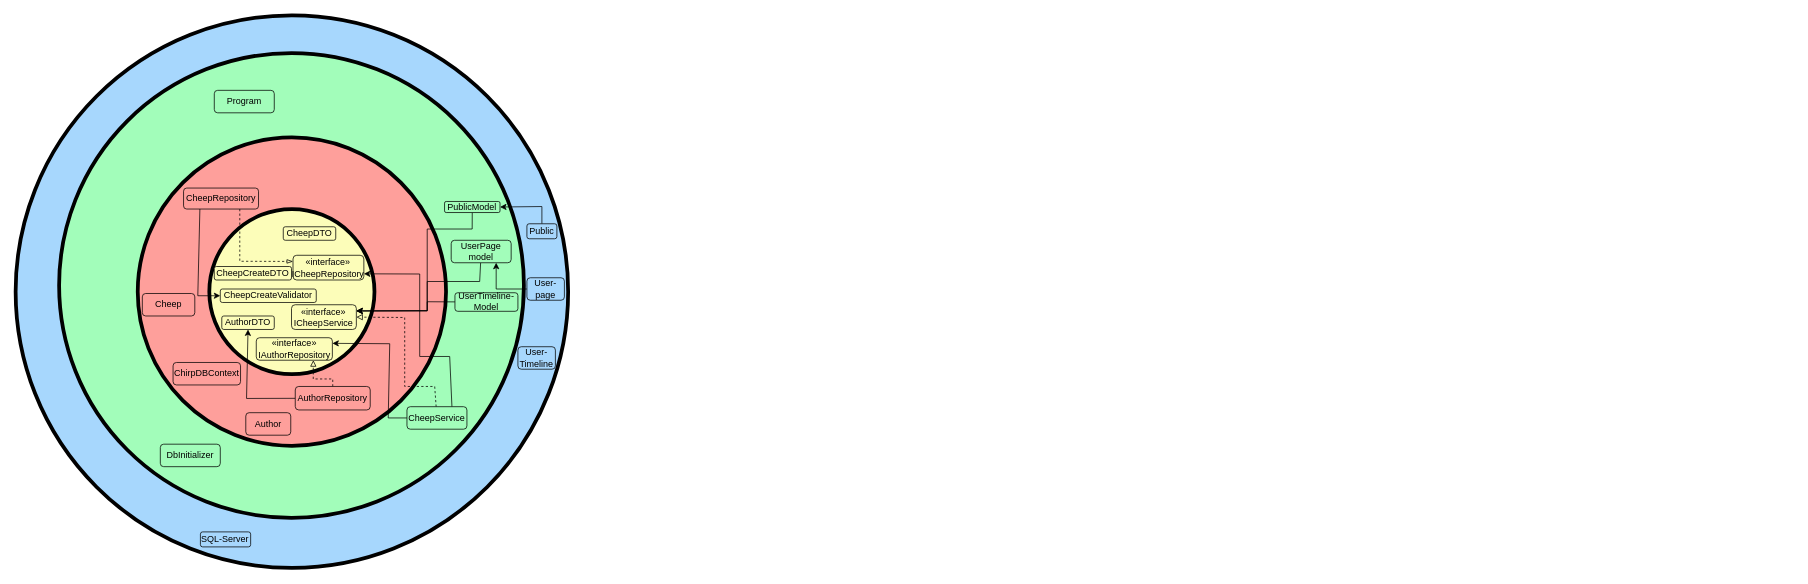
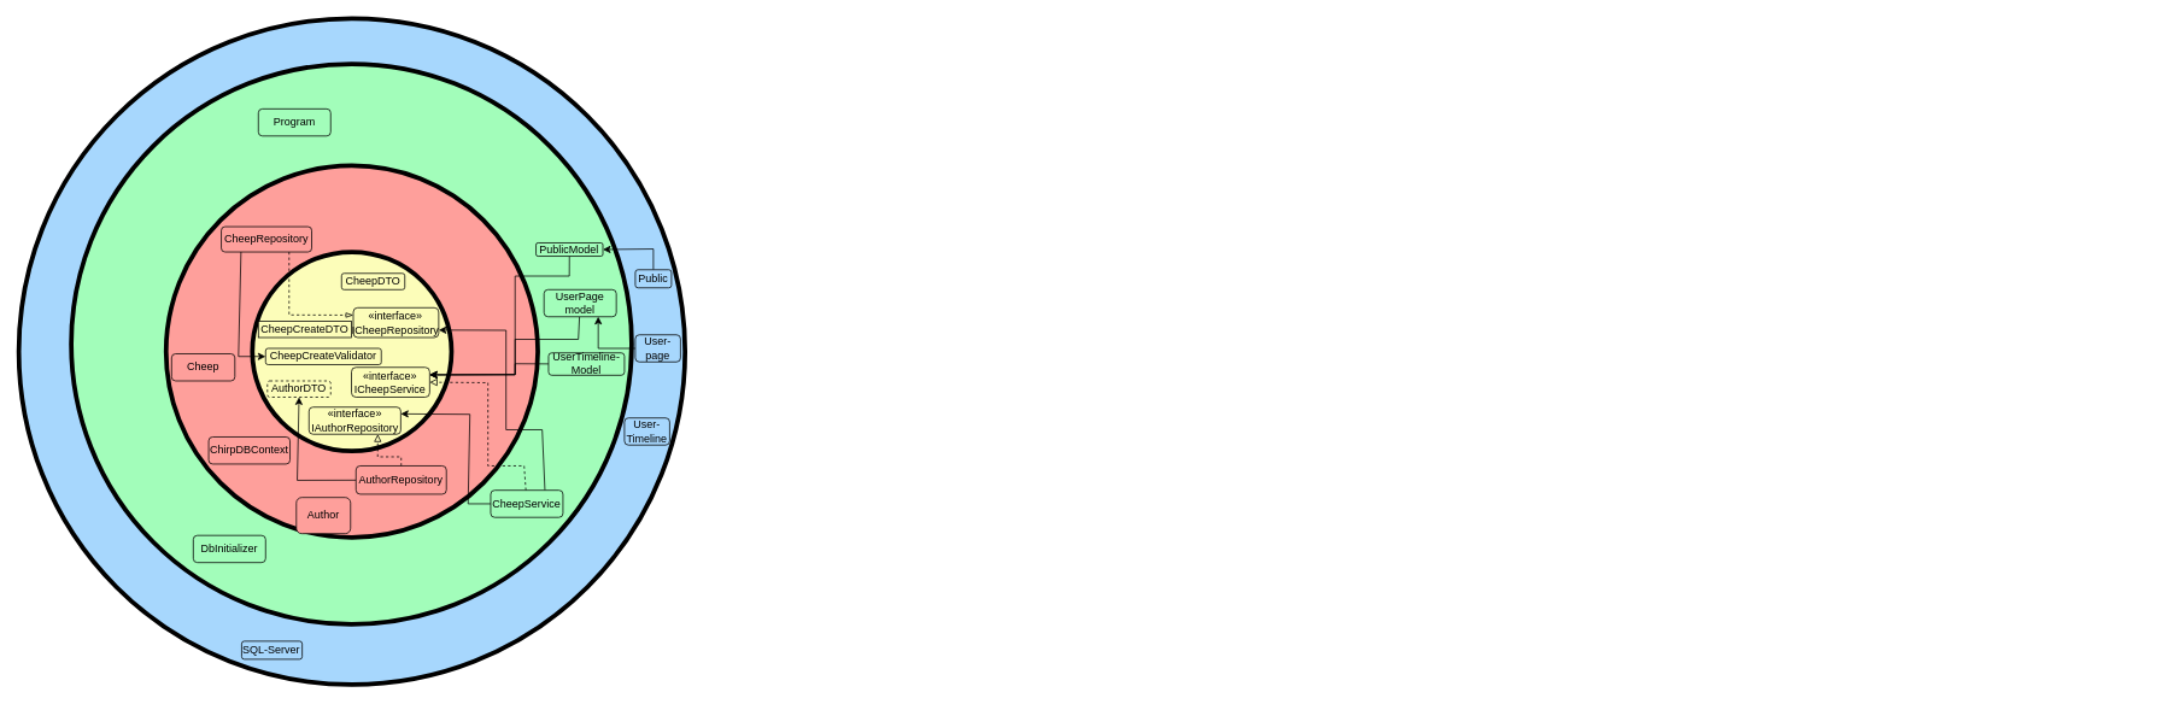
  <mxCell id="0" />
  <mxCell id="1" parent="0" />
  <mxCell id="2" style="edgeStyle=none;html=1;entryX=0.5;entryY=1;entryDx=0;entryDy=0;fontColor=#080808;endArrow=block;endFill=0;" parent="1" edge="1"><mxGeometry relative="1" as="geometry"><mxPoint x="2389" y="649" as="sourcePoint" /></mxGeometry></mxCell>
  <mxCell id="3" value="" style="ellipse;whiteSpace=wrap;html=1;aspect=fixed;fillColor=#A7D7FD;strokeColor=#000000;strokeWidth=5;fontColor=#ffffff;" parent="1" vertex="1"><mxGeometry x="20" y="20" width="737" height="737" as="geometry" /></mxCell>
  <mxCell id="4" value="" style="ellipse;whiteSpace=wrap;html=1;aspect=fixed;strokeColor=#000000;strokeWidth=5;fillColor=#A2FDBA;" parent="1" vertex="1"><mxGeometry x="78" y="70.25" width="620" height="620" as="geometry" /></mxCell>
  <mxCell id="5" value="" style="ellipse;whiteSpace=wrap;html=1;aspect=fixed;strokeColor=#000000;strokeWidth=5;fillColor=#FE9F9B;" parent="1" vertex="1"><mxGeometry x="182.87" y="182.87" width="411.25" height="411.25" as="geometry" /></mxCell>
  <mxCell id="6" value="" style="ellipse;whiteSpace=wrap;html=1;aspect=fixed;strokeColor=#000000;strokeWidth=5;fillColor=#FCFDB9;" parent="1" vertex="1"><mxGeometry x="278.35" y="278.34" width="220.31" height="220.31" as="geometry" /></mxCell>
- <mxCell id="7" value="&lt;font color=&quot;#000000&quot;&gt;AuthorDTO&lt;br&gt;&lt;/font&gt;" style="rounded=1;whiteSpace=wrap;html=1;strokeColor=#000000;strokeWidth=1;fillColor=#FCFDB9;" parent="1" vertex="1"><mxGeometry x="295" y="421" width="70" height="18" as="geometry" /></mxCell>
+ <mxCell id="7" value="&lt;font color=&quot;#000000&quot;&gt;AuthorDTO&lt;br&gt;&lt;/font&gt;" style="rounded=1;whiteSpace=wrap;html=1;strokeColor=#000000;strokeWidth=1;fillColor=#FCFDB9;dashed=1;" parent="1" vertex="1"><mxGeometry x="295" y="421" width="70" height="18" as="geometry" /></mxCell>
  <mxCell id="8" value="&lt;span style=&quot;color: rgb(0, 0, 0);&quot;&gt;«interface»&lt;br&gt;&lt;/span&gt;&lt;font color=&quot;#000000&quot;&gt;ICheepRepository&lt;br&gt;&lt;/font&gt;" style="rounded=1;whiteSpace=wrap;html=1;strokeColor=#000000;strokeWidth=1;fillColor=#FCFDB9;" parent="1" vertex="1"><mxGeometry x="390" y="340" width="94.49" height="33" as="geometry" /></mxCell>
  <mxCell id="9" value="&lt;span style=&quot;color: rgb(0, 0, 0);&quot;&gt;«interface»&lt;br&gt;&lt;/span&gt;&lt;font color=&quot;#000000&quot;&gt;IAuthorRepository&lt;br&gt;&lt;/font&gt;" style="rounded=1;whiteSpace=wrap;html=1;strokeColor=#000000;strokeWidth=1;fillColor=#FCFDB9;" parent="1" vertex="1"><mxGeometry x="341" y="450" width="101.5" height="30" as="geometry" /></mxCell>
  <mxCell id="10" value="&lt;span style=&quot;color: rgb(0, 0, 0);&quot;&gt;«interface»&lt;br&gt;&lt;/span&gt;&lt;font color=&quot;#000000&quot;&gt;ICheepService&lt;br&gt;&lt;/font&gt;" style="rounded=1;whiteSpace=wrap;html=1;strokeColor=#000000;strokeWidth=1;fillColor=#FCFDB9;" parent="1" vertex="1"><mxGeometry x="388" y="406" width="86.49" height="33" as="geometry" /></mxCell>
  <mxCell id="11" style="edgeStyle=none;rounded=0;html=1;entryX=0;entryY=0.25;entryDx=0;entryDy=0;strokeColor=#000000;endArrow=blockThin;endFill=0;exitX=0.75;exitY=1;exitDx=0;exitDy=0;dashed=1;" parent="1" source="13" target="8" edge="1"><mxGeometry relative="1" as="geometry"><Array as="points"><mxPoint x="319" y="348" /></Array></mxGeometry></mxCell>
  <mxCell id="12" style="edgeStyle=none;rounded=0;html=1;entryX=0;entryY=0.5;entryDx=0;entryDy=0;strokeColor=#000000;endArrow=classic;endFill=1;exitX=0.218;exitY=0.978;exitDx=0;exitDy=0;exitPerimeter=0;" parent="1" source="13" target="38" edge="1"><mxGeometry relative="1" as="geometry"><Array as="points"><mxPoint x="263" y="394" /></Array></mxGeometry></mxCell>
  <mxCell id="13" value="&lt;font color=&quot;#000000&quot;&gt;CheepRepository&lt;br&gt;&lt;/font&gt;" style="rounded=1;whiteSpace=wrap;html=1;strokeColor=#000000;strokeWidth=1;fillColor=#FE9F9B;" parent="1" vertex="1"><mxGeometry x="244" y="250.34" width="100" height="28" as="geometry" /></mxCell>
  <mxCell id="14" style="edgeStyle=none;rounded=0;html=1;entryX=0.75;entryY=1;entryDx=0;entryDy=0;strokeColor=#000000;endArrow=block;endFill=0;dashed=1;" parent="1" source="16" target="9" edge="1"><mxGeometry relative="1" as="geometry"><Array as="points"><mxPoint x="443" y="505" /><mxPoint x="417" y="505" /></Array></mxGeometry></mxCell>
  <mxCell id="15" style="edgeStyle=none;rounded=0;html=1;entryX=0.5;entryY=1;entryDx=0;entryDy=0;strokeColor=#000000;endArrow=classic;endFill=1;" parent="1" source="16" target="7" edge="1"><mxGeometry relative="1" as="geometry"><Array as="points"><mxPoint x="328" y="531" /></Array></mxGeometry></mxCell>
  <mxCell id="16" value="&lt;font color=&quot;#000000&quot;&gt;AuthorRepository&lt;br&gt;&lt;/font&gt;" style="rounded=1;whiteSpace=wrap;html=1;strokeColor=#000000;strokeWidth=1;fillColor=#FE9F9B;" parent="1" vertex="1"><mxGeometry x="393" y="515" width="100" height="31.35" as="geometry" /></mxCell>
  <mxCell id="17" value="&lt;font color=&quot;#000000&quot;&gt;Cheep&lt;br&gt;&lt;/font&gt;" style="rounded=1;whiteSpace=wrap;html=1;strokeColor=#000000;strokeWidth=1;fillColor=#FE9F9B;fontStyle=0" parent="1" vertex="1"><mxGeometry x="189" y="391" width="70" height="30" as="geometry" /></mxCell>
- <mxCell id="18" value="&lt;font color=&quot;#000000&quot;&gt;Author&lt;br&gt;&lt;/font&gt;" style="rounded=1;whiteSpace=wrap;html=1;strokeColor=#000000;strokeWidth=1;fillColor=#FE9F9B;" parent="1" vertex="1"><mxGeometry x="327" y="550" width="60" height="30" as="geometry" /></mxCell>
+ <mxCell id="18" value="&lt;font color=&quot;#000000&quot;&gt;Author&lt;br&gt;&lt;/font&gt;" style="rounded=1;whiteSpace=wrap;html=1;strokeColor=#000000;strokeWidth=1;fillColor=#FE9F9B;" parent="1" vertex="1"><mxGeometry x="327" y="550" width="60" height="40" as="geometry" /></mxCell>
  <mxCell id="19" value="&lt;font color=&quot;#000000&quot;&gt;ChirpDBContext&lt;br&gt;&lt;/font&gt;" style="rounded=1;whiteSpace=wrap;html=1;strokeColor=#000000;strokeWidth=1;fillColor=#FE9F9B;fontStyle=0" parent="1" vertex="1"><mxGeometry x="230" y="483" width="90" height="30" as="geometry" /></mxCell>
  <mxCell id="20" style="edgeStyle=none;rounded=0;html=1;entryX=1;entryY=0.5;entryDx=0;entryDy=0;strokeColor=#000000;endArrow=classic;endFill=1;" parent="1" source="21" target="32" edge="1"><mxGeometry relative="1" as="geometry"><Array as="points"><mxPoint x="722" y="275" /></Array></mxGeometry></mxCell>
  <mxCell id="21" value="&lt;font color=&quot;#000000&quot;&gt;Public&lt;br&gt;&lt;/font&gt;" style="rounded=1;whiteSpace=wrap;html=1;strokeColor=#000000;strokeWidth=1;fillColor=#A7D7FD;fontStyle=0" parent="1" vertex="1"><mxGeometry x="702" y="298" width="40" height="20" as="geometry" /></mxCell>
  <mxCell id="22" value="&lt;font color=&quot;#000000&quot;&gt;User-&lt;br&gt;Timeline&lt;br&gt;&lt;/font&gt;" style="rounded=1;whiteSpace=wrap;html=1;strokeColor=#000000;strokeWidth=1;fillColor=#A7D7FD;fontStyle=0" parent="1" vertex="1"><mxGeometry x="690" y="462" width="50" height="30" as="geometry" /></mxCell>
  <mxCell id="23" style="edgeStyle=none;rounded=0;html=1;entryX=1;entryY=0.25;entryDx=0;entryDy=0;strokeColor=#000000;endArrow=classic;endFill=1;" parent="1" source="26" target="9" edge="1"><mxGeometry relative="1" as="geometry"><Array as="points"><mxPoint x="517" y="557" /><mxPoint x="519" y="458" /></Array></mxGeometry></mxCell>
  <mxCell id="24" style="edgeStyle=none;rounded=0;html=1;entryX=1;entryY=0.75;entryDx=0;entryDy=0;strokeColor=#000000;endArrow=classic;endFill=1;exitX=0.75;exitY=0;exitDx=0;exitDy=0;" parent="1" source="26" target="8" edge="1"><mxGeometry relative="1" as="geometry"><Array as="points"><mxPoint x="599" y="475" /><mxPoint x="559" y="475" /><mxPoint x="559" y="365" /></Array></mxGeometry></mxCell>
  <mxCell id="25" style="edgeStyle=none;rounded=0;html=1;entryX=1;entryY=0.5;entryDx=0;entryDy=0;strokeColor=#000000;endArrow=block;endFill=0;dashed=1;" parent="1" source="26" target="10" edge="1"><mxGeometry relative="1" as="geometry"><Array as="points"><mxPoint x="579" y="515" /><mxPoint x="539" y="515" /><mxPoint x="539" y="423" /></Array></mxGeometry></mxCell>
  <mxCell id="26" value="&lt;font color=&quot;#000000&quot;&gt;CheepService&lt;br&gt;&lt;/font&gt;" style="rounded=1;whiteSpace=wrap;html=1;strokeColor=#000000;strokeWidth=1;fillColor=#A2FDBA;fontStyle=0" parent="1" vertex="1"><mxGeometry x="542" y="542" width="80" height="30" as="geometry" /></mxCell>
  <mxCell id="27" style="edgeStyle=none;rounded=0;html=1;entryX=1;entryY=0.25;entryDx=0;entryDy=0;strokeColor=#000000;endArrow=classic;endFill=1;" parent="1" source="28" target="10" edge="1"><mxGeometry relative="1" as="geometry"><Array as="points"><mxPoint x="639" y="375" /><mxPoint x="569" y="375" /><mxPoint x="569" y="414" /></Array></mxGeometry></mxCell>
  <mxCell id="28" value="&lt;font color=&quot;#000000&quot;&gt;UserPage model&lt;br&gt;&lt;/font&gt;" style="rounded=1;whiteSpace=wrap;html=1;strokeColor=#000000;strokeWidth=1;fillColor=#A2FDBA;fontStyle=0" parent="1" vertex="1"><mxGeometry x="601" y="320" width="80" height="30" as="geometry" /></mxCell>
  <mxCell id="29" style="edgeStyle=none;rounded=0;html=1;entryX=1;entryY=0.25;entryDx=0;entryDy=0;strokeColor=#000000;endArrow=classic;endFill=1;" parent="1" source="30" target="10" edge="1"><mxGeometry relative="1" as="geometry"><Array as="points"><mxPoint x="569" y="402" /><mxPoint x="569" y="414" /></Array></mxGeometry></mxCell>
  <mxCell id="30" value="&lt;font color=&quot;#000000&quot;&gt;UserTimeline-&lt;br&gt;Model&lt;br&gt;&lt;/font&gt;" style="rounded=1;whiteSpace=wrap;html=1;strokeColor=#000000;strokeWidth=1;fillColor=#A2FDBA;fontStyle=0" parent="1" vertex="1"><mxGeometry x="606" y="390" width="84" height="24.75" as="geometry" /></mxCell>
  <mxCell id="31" style="edgeStyle=none;rounded=0;html=1;entryX=1;entryY=0.25;entryDx=0;entryDy=0;strokeColor=#000000;endArrow=classic;endFill=1;" parent="1" source="32" target="10" edge="1"><mxGeometry relative="1" as="geometry"><Array as="points"><mxPoint x="629" y="305" /><mxPoint x="569" y="305" /><mxPoint x="569" y="414" /></Array></mxGeometry></mxCell>
  <mxCell id="32" value="&lt;font color=&quot;#000000&quot;&gt;PublicModel&lt;br&gt;&lt;/font&gt;" style="rounded=1;whiteSpace=wrap;html=1;strokeColor=#000000;strokeWidth=1;fillColor=#A2FDBA;fontStyle=0" parent="1" vertex="1"><mxGeometry x="592.12" y="268.25" width="74" height="14.75" as="geometry" /></mxCell>
  <mxCell id="33" value="&lt;font color=&quot;#000000&quot;&gt;Program&lt;br&gt;&lt;/font&gt;" style="rounded=1;whiteSpace=wrap;html=1;strokeColor=#000000;strokeWidth=1;fillColor=#A2FDBA;fontStyle=0" parent="1" vertex="1"><mxGeometry x="285" y="120" width="80" height="30" as="geometry" /></mxCell>
  <mxCell id="34" value="&lt;font color=&quot;#000000&quot;&gt;DbInitializer&lt;br&gt;&lt;/font&gt;" style="rounded=1;whiteSpace=wrap;html=1;strokeColor=#000000;strokeWidth=1;fillColor=#A2FDBA;fontStyle=0" parent="1" vertex="1"><mxGeometry x="213" y="592" width="80" height="30" as="geometry" /></mxCell>
  <mxCell id="35" value="&lt;font color=&quot;#000000&quot;&gt;SQL-Server&lt;br&gt;&lt;/font&gt;" style="rounded=1;whiteSpace=wrap;html=1;strokeColor=#000000;strokeWidth=1;fillColor=#A7D7FD;fontStyle=0" parent="1" vertex="1"><mxGeometry x="266.49" y="709" width="67" height="20" as="geometry" /></mxCell>
  <mxCell id="36" value="&lt;font color=&quot;#000000&quot;&gt;CheepDTO&lt;br&gt;&lt;/font&gt;" style="rounded=1;whiteSpace=wrap;html=1;strokeColor=#000000;strokeWidth=1;fillColor=#FCFDB9;" parent="1" vertex="1"><mxGeometry x="377" y="302" width="70" height="18" as="geometry" /></mxCell>
- <mxCell id="37" value="&lt;font color=&quot;#000000&quot;&gt;CheepCreateDTO&lt;br&gt;&lt;/font&gt;" style="rounded=1;whiteSpace=wrap;html=1;strokeColor=#000000;strokeWidth=1;fillColor=#FCFDB9;" parent="1" vertex="1"><mxGeometry x="285" y="355" width="103" height="18" as="geometry" /></mxCell>
+ <mxCell id="37" value="&lt;font color=&quot;#000000&quot;&gt;CheepCreateDTO&lt;br&gt;&lt;/font&gt;" style="whiteSpace=wrap;html=1;strokeColor=#000000;strokeWidth=1;fillColor=#FCFDB9;rounded=0;" parent="1" vertex="1"><mxGeometry x="285" y="355" width="103" height="18" as="geometry" /></mxCell>
  <mxCell id="38" value="&lt;font color=&quot;#000000&quot;&gt;CheepCreateValidator&lt;br&gt;&lt;/font&gt;" style="rounded=1;whiteSpace=wrap;html=1;strokeColor=#000000;strokeWidth=1;fillColor=#FCFDB9;" parent="1" vertex="1"><mxGeometry x="293" y="385" width="128" height="18" as="geometry" /></mxCell>
  <mxCell id="39" style="edgeStyle=none;rounded=0;html=1;strokeColor=#000000;endArrow=classic;endFill=1;entryX=0.75;entryY=1;entryDx=0;entryDy=0;" parent="1" source="40" target="28" edge="1"><mxGeometry relative="1" as="geometry"><mxPoint x="659" y="355" as="targetPoint" /><Array as="points"><mxPoint x="661" y="385" /></Array></mxGeometry></mxCell>
  <mxCell id="40" value="&lt;font color=&quot;#000000&quot;&gt;User-&lt;br&gt;page&lt;br&gt;&lt;/font&gt;" style="rounded=1;whiteSpace=wrap;html=1;strokeColor=#000000;strokeWidth=1;fillColor=#A7D7FD;fontStyle=0" parent="1" vertex="1"><mxGeometry x="702" y="370" width="50" height="30" as="geometry" /></mxCell>
